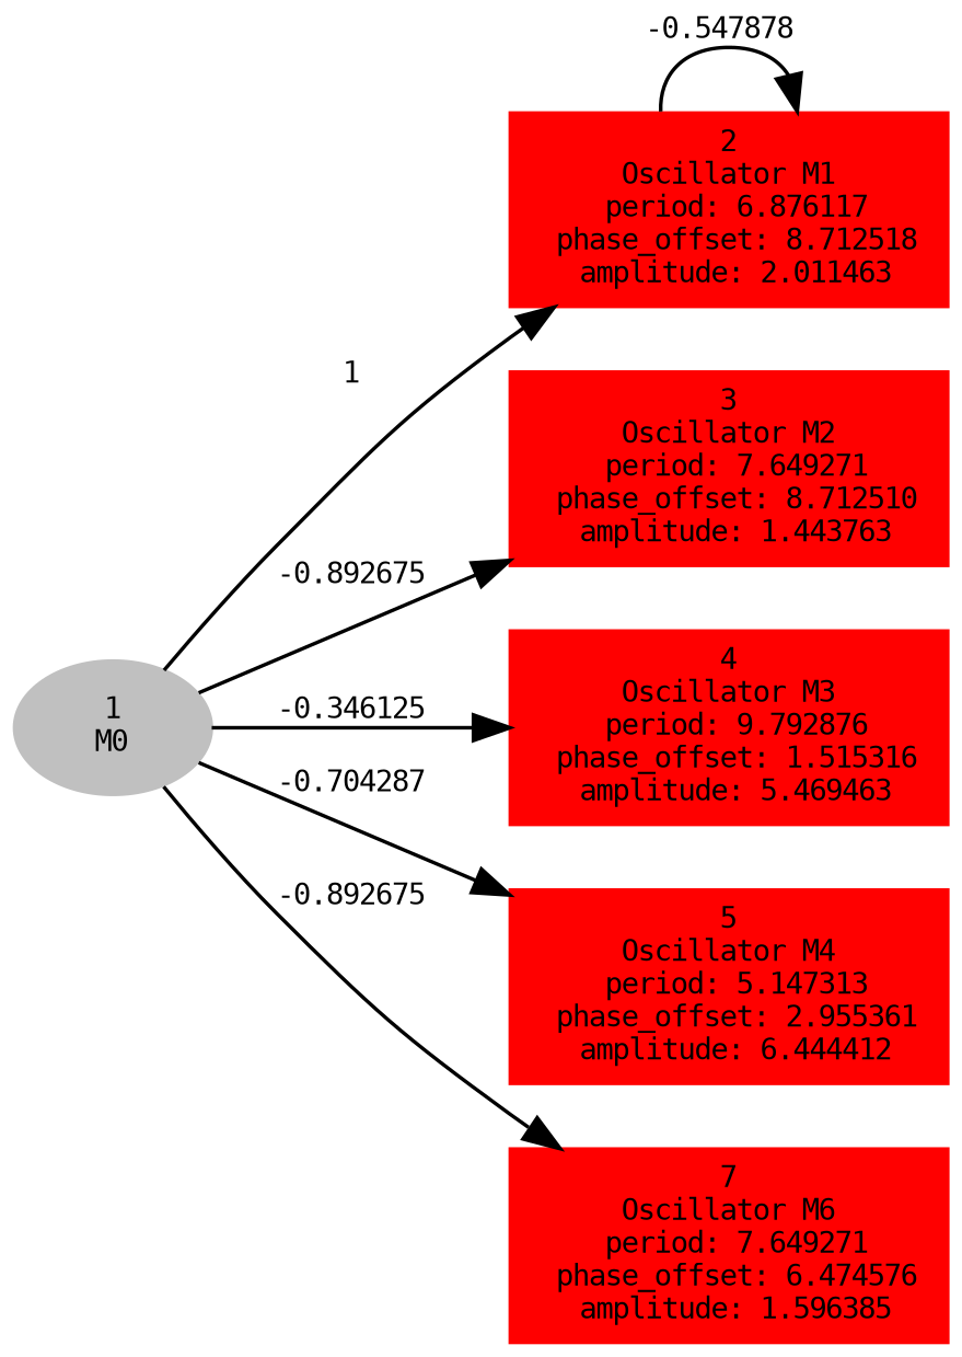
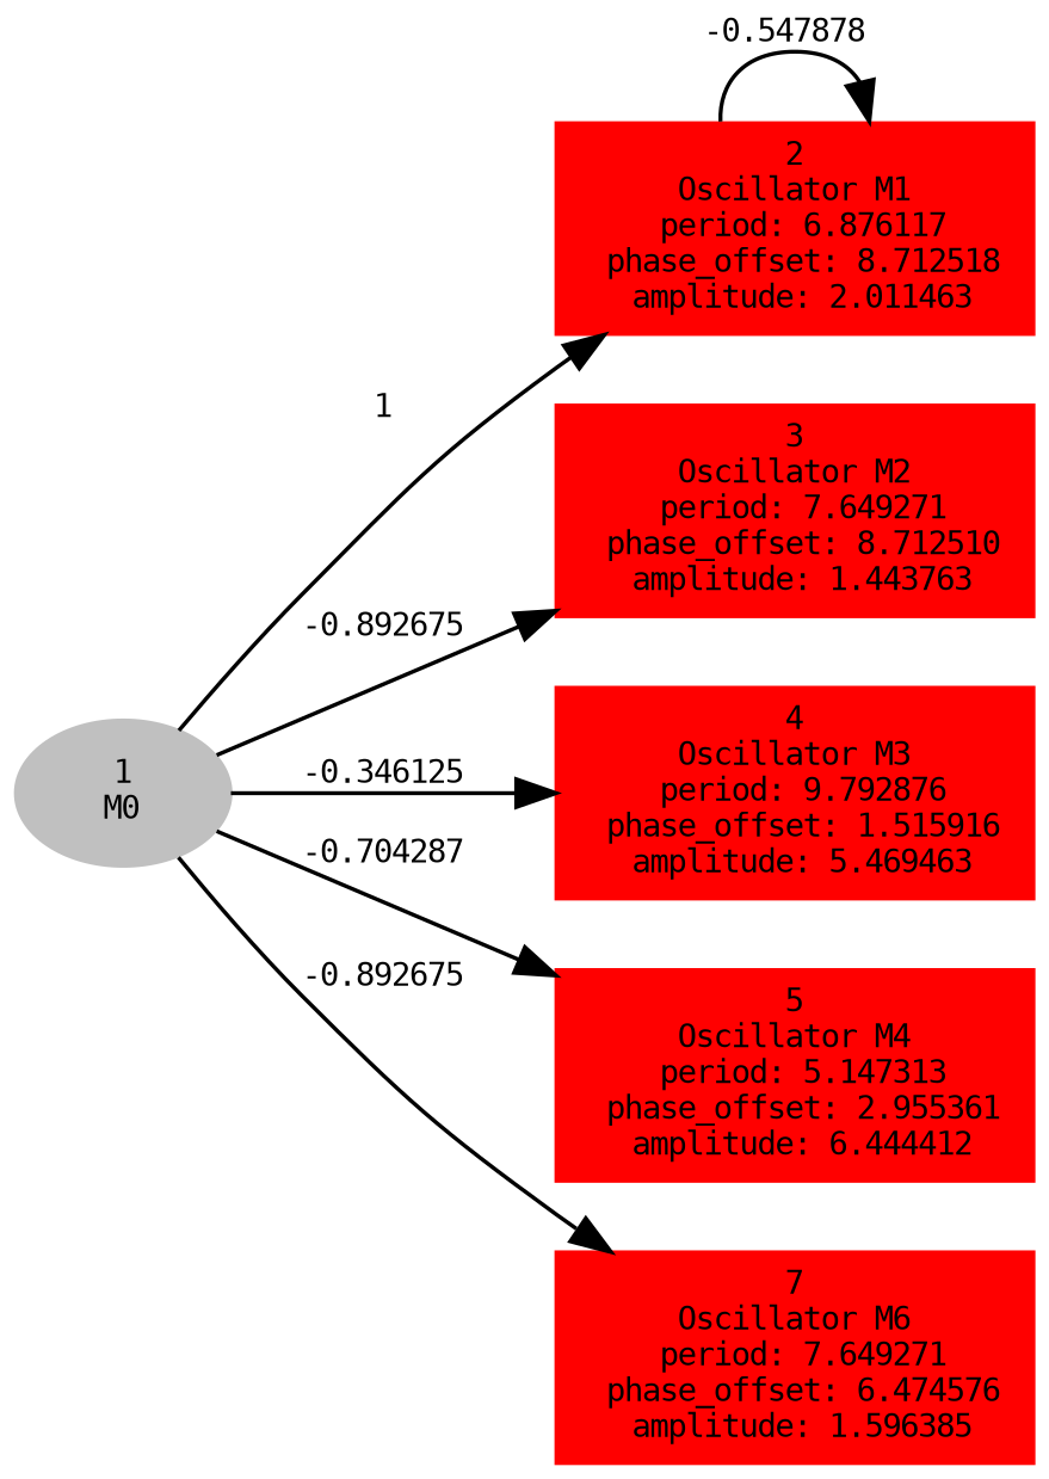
  digraph {
    fontname="DejaVu Sans Mono"
    forcelabels=true
    rankdir=LR
    node [color=red fontname="DejaVu Sans Mono" fontsize=8 style=filled shape=box]
    edge [fontname="DejaVu Sans Mono" fontsize=8]
    n1 [color=grey label=<1<BR/>M0> shape=""]
    n2 [label=<2<BR />Oscillator M1<BR /> period: 6.876117<BR /> phase_offset: 8.712518<BR /> amplitude: 2.011463>]
    n3 [label=<3<BR />Oscillator M2<BR /> period: 7.649271<BR /> phase_offset: 8.712510<BR /> amplitude: 1.443763>]
-   n4 [label=<4<BR />Oscillator M3<BR /> period: 9.792876<BR /> phase_offset: 1.515316<BR /> amplitude: 5.469463>]
+   n4 [label=<4<BR />Oscillator M3<BR /> period: 9.792876<BR /> phase_offset: 1.515916<BR /> amplitude: 5.469463>]
    n5 [label=<5<BR />Oscillator M4<BR /> period: 5.147313<BR /> phase_offset: 2.955361<BR /> amplitude: 6.444412>]
    n6 [label=<7<BR />Oscillator M6<BR /> period: 7.649271<BR /> phase_offset: 6.474576<BR /> amplitude: 1.596385>]
    n1 -> n2 [label="1 "]
    n1 -> n3 [label="-0.892675 "]
    n1 -> n4 [label="-0.346125 "]
    n1 -> n5 [label="-0.704287 "]
    n1 -> n6 [label="-0.892675 "]
    n2 -> n2 [label="-0.547878 "]
  }
